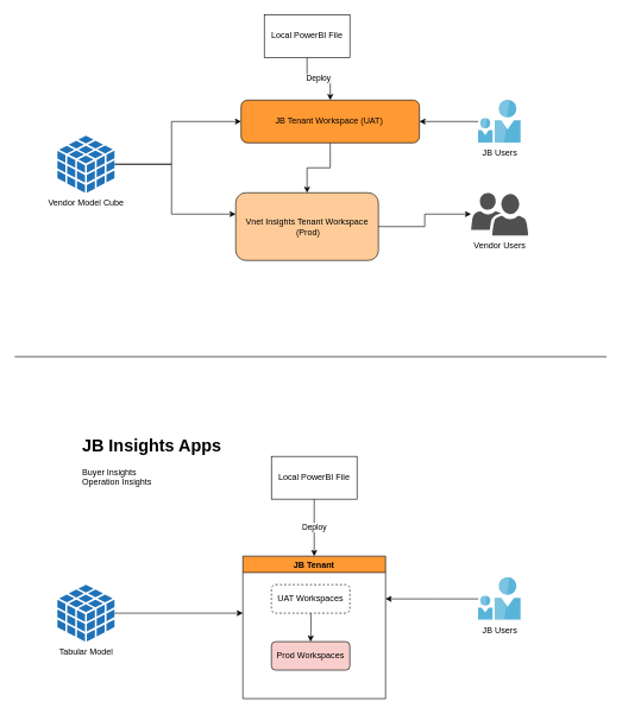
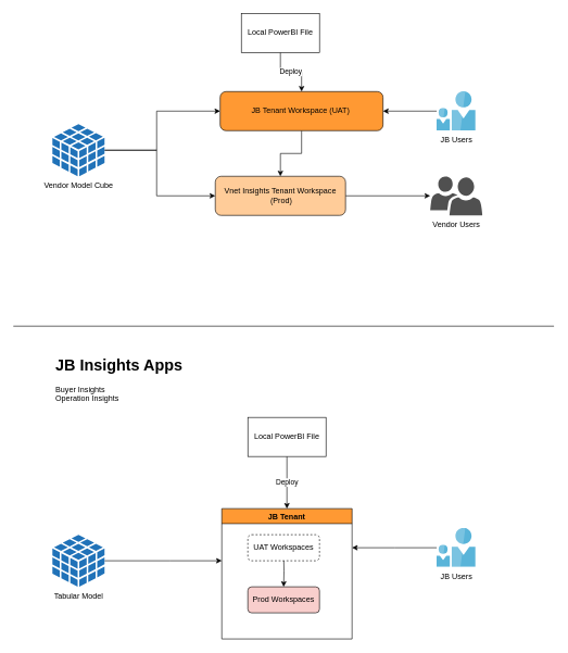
  <mxCell id="0" />
  <mxCell id="1" parent="0" />
  <mxCell id="2" style="edgeStyle=orthogonalEdgeStyle;rounded=0;orthogonalLoop=1;jettySize=auto;html=1;entryX=0.5;entryY=0;entryDx=0;entryDy=0;" edge="1" parent="1" source="3" target="5"><mxGeometry relative="1" as="geometry" /></mxCell>
  <mxCell id="3" value="JB Tenant Workspace (UAT)&amp;nbsp;" style="rounded=1;whiteSpace=wrap;html=1;fillColor=#FF9933;" vertex="1" parent="1"><mxGeometry x="337.5" y="140" width="250" height="60" as="geometry" /></mxCell>
  <mxCell id="4" style="edgeStyle=orthogonalEdgeStyle;rounded=0;orthogonalLoop=1;jettySize=auto;html=1;" edge="1" parent="1" source="5" target="9"><mxGeometry relative="1" as="geometry"><mxPoint x="430" y="382" as="targetPoint" /></mxGeometry></mxCell>
- <mxCell id="5" value="Vnet Insights Tenant Workspace&lt;br&gt;&amp;nbsp;(Prod)" style="rounded=1;whiteSpace=wrap;html=1;fillColor=#FFCC99;" vertex="1" parent="1"><mxGeometry x="330" y="270" width="200" height="95" as="geometry" /></mxCell>
+ <mxCell id="5" value="Vnet Insights Tenant Workspace&lt;br&gt;&amp;nbsp;(Prod)" style="rounded=1;whiteSpace=wrap;html=1;fillColor=#FFCC99;" vertex="1" parent="1"><mxGeometry x="330" y="270" width="200" height="60" as="geometry" /></mxCell>
  <mxCell id="6" value="Deploy" style="edgeStyle=orthogonalEdgeStyle;rounded=0;orthogonalLoop=1;jettySize=auto;html=1;" edge="1" parent="1" source="7" target="3"><mxGeometry relative="1" as="geometry" /></mxCell>
  <mxCell id="7" value="Local PowerBI File" style="rounded=0;whiteSpace=wrap;html=1;" vertex="1" parent="1"><mxGeometry x="370" y="20" width="120" height="60" as="geometry" /></mxCell>
  <mxCell id="8" style="edgeStyle=orthogonalEdgeStyle;rounded=0;orthogonalLoop=1;jettySize=auto;html=1;exitX=0.5;exitY=1;exitDx=0;exitDy=0;" edge="1" parent="1" source="5" target="5"><mxGeometry relative="1" as="geometry" /></mxCell>
  <mxCell id="9" value="Vendor Users" style="sketch=0;pointerEvents=1;shadow=0;dashed=0;html=1;strokeColor=none;labelPosition=center;verticalLabelPosition=bottom;verticalAlign=top;align=center;fillColor=#505050;shape=mxgraph.mscae.intune.user_group" vertex="1" parent="1"><mxGeometry x="660" y="270" width="80" height="60" as="geometry" /></mxCell>
  <mxCell id="10" style="edgeStyle=orthogonalEdgeStyle;rounded=0;orthogonalLoop=1;jettySize=auto;html=1;" edge="1" parent="1" source="12" target="3"><mxGeometry relative="1" as="geometry"><Array as="points"><mxPoint x="240" y="230" /><mxPoint x="240" y="170" /></Array></mxGeometry></mxCell>
  <mxCell id="11" style="edgeStyle=orthogonalEdgeStyle;rounded=0;orthogonalLoop=1;jettySize=auto;html=1;" edge="1" parent="1" source="12" target="5"><mxGeometry relative="1" as="geometry"><Array as="points"><mxPoint x="240" y="230" /><mxPoint x="240" y="300" /></Array></mxGeometry></mxCell>
  <mxCell id="12" value="Vendor Model Cube" style="sketch=0;shadow=0;dashed=0;html=1;strokeColor=none;labelPosition=center;verticalLabelPosition=bottom;verticalAlign=top;outlineConnect=0;align=center;shape=mxgraph.office.databases.database_cube;fillColor=#2072B8;" vertex="1" parent="1"><mxGeometry x="80" y="190" width="80" height="80" as="geometry" /></mxCell>
  <mxCell id="13" style="edgeStyle=orthogonalEdgeStyle;rounded=0;orthogonalLoop=1;jettySize=auto;html=1;" edge="1" parent="1" source="14" target="3"><mxGeometry relative="1" as="geometry" /></mxCell>
  <mxCell id="14" value="JB Users" style="sketch=0;aspect=fixed;html=1;points=[];align=center;image;fontSize=12;image=img/lib/mscae/Two_User_Icon.svg;" vertex="1" parent="1"><mxGeometry x="670" y="140" width="60" height="60" as="geometry" /></mxCell>
  <mxCell id="15" value="Deploy" style="edgeStyle=orthogonalEdgeStyle;rounded=0;orthogonalLoop=1;jettySize=auto;html=1;entryX=0.5;entryY=0;entryDx=0;entryDy=0;" edge="1" parent="1" source="16" target="22"><mxGeometry relative="1" as="geometry"><mxPoint x="440" y="740" as="targetPoint" /></mxGeometry></mxCell>
  <mxCell id="16" value="Local PowerBI File" style="rounded=0;whiteSpace=wrap;html=1;" vertex="1" parent="1"><mxGeometry x="380" y="640" width="120" height="60" as="geometry" /></mxCell>
  <mxCell id="17" style="edgeStyle=orthogonalEdgeStyle;rounded=0;orthogonalLoop=1;jettySize=auto;html=1;exitX=0.5;exitY=1;exitDx=0;exitDy=0;" edge="1" parent="1"><mxGeometry relative="1" as="geometry"><mxPoint x="470" y="920" as="sourcePoint" /><mxPoint x="470" y="920" as="targetPoint" /></mxGeometry></mxCell>
  <mxCell id="18" style="edgeStyle=orthogonalEdgeStyle;rounded=0;orthogonalLoop=1;jettySize=auto;html=1;" edge="1" parent="1" source="19"><mxGeometry relative="1" as="geometry"><Array as="points"><mxPoint x="260" y="860" /></Array><mxPoint x="340" y="860" as="targetPoint" /></mxGeometry></mxCell>
  <mxCell id="19" value="Tabular Model" style="sketch=0;shadow=0;dashed=0;html=1;strokeColor=none;labelPosition=center;verticalLabelPosition=bottom;verticalAlign=top;outlineConnect=0;align=center;shape=mxgraph.office.databases.database_cube;fillColor=#2072B8;" vertex="1" parent="1"><mxGeometry x="80" y="820" width="80" height="80" as="geometry" /></mxCell>
  <mxCell id="20" style="edgeStyle=orthogonalEdgeStyle;rounded=0;orthogonalLoop=1;jettySize=auto;html=1;" edge="1" parent="1" source="21"><mxGeometry relative="1" as="geometry"><mxPoint x="540" y="840" as="targetPoint" /></mxGeometry></mxCell>
  <mxCell id="21" value="JB Users" style="sketch=0;aspect=fixed;html=1;points=[];align=center;image;fontSize=12;image=img/lib/mscae/Two_User_Icon.svg;" vertex="1" parent="1"><mxGeometry x="670" y="810" width="60" height="60" as="geometry" /></mxCell>
  <mxCell id="22" value="JB Tenant" style="swimlane;fillColor=#FF9933;" vertex="1" parent="1"><mxGeometry x="340" y="780" width="200" height="200" as="geometry" /></mxCell>
  <mxCell id="23" value="" style="edgeStyle=orthogonalEdgeStyle;rounded=0;orthogonalLoop=1;jettySize=auto;html=1;" edge="1" parent="22" target="25"><mxGeometry relative="1" as="geometry"><mxPoint x="95" y="70" as="sourcePoint" /></mxGeometry></mxCell>
  <mxCell id="24" value="UAT Workspaces" style="rounded=1;whiteSpace=wrap;html=1;dashed=1;" vertex="1" parent="22"><mxGeometry x="40" y="40" width="110" height="40" as="geometry" /></mxCell>
  <mxCell id="25" value="Prod Workspaces" style="rounded=1;whiteSpace=wrap;html=1;fillColor=#f8cecc;" vertex="1" parent="22"><mxGeometry x="40" y="120" width="110" height="40" as="geometry" /></mxCell>
  <mxCell id="26" value="" style="endArrow=none;html=1;rounded=0;" edge="1" parent="1"><mxGeometry width="50" height="50" relative="1" as="geometry"><mxPoint y="500" as="sourcePoint" x="20" /><mxPoint x="850" y="500" as="targetPoint" /></mxGeometry></mxCell>
- <mxCell id="27" value="&lt;h1&gt;JB Insights Apps&lt;/h1&gt;&lt;div&gt;Buyer Insights&lt;/div&gt;&lt;div&gt;Operation Insights&lt;/div&gt;" style="text;html=1;strokeColor=none;fillColor=none;spacing=5;spacingTop=-20;whiteSpace=wrap;overflow=hidden;rounded=0;" vertex="1" parent="1"><mxGeometry x="110" y="605" width="220" height="90" as="geometry" /></mxCell>
+ <mxCell id="27" value="&lt;h1&gt;JB Insights Apps&lt;/h1&gt;&lt;div&gt;Buyer Insights&lt;/div&gt;&lt;div&gt;Operation Insights&lt;/div&gt;" style="text;html=1;strokeColor=none;fillColor=none;spacing=5;spacingTop=-20;whiteSpace=wrap;overflow=hidden;rounded=0;" vertex="1" parent="1"><mxGeometry x="80" y="540" width="220" height="90" as="geometry" /></mxCell>
